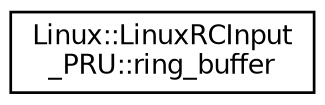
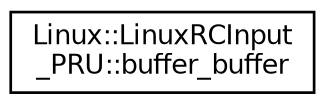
  digraph {
    rankdir=TB
-   n1 [color=black fillcolor=white fontname=Helvetica fontsize=10 height=0.2 label="Linux::LinuxRCInput\l_PRU::ring_buffer" shape=record style=filled width=0.4]
+   n1 [color=black fillcolor=white fontname=Helvetica fontsize=10 height=0.2 label="Linux::LinuxRCInput\l_PRU::buffer_buffer" shape=record style=filled width=0.4]
  }
